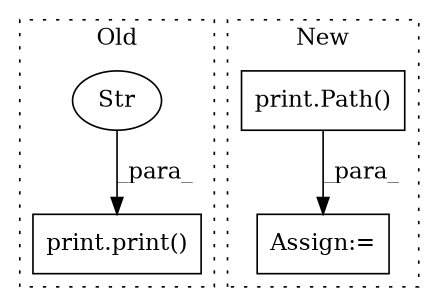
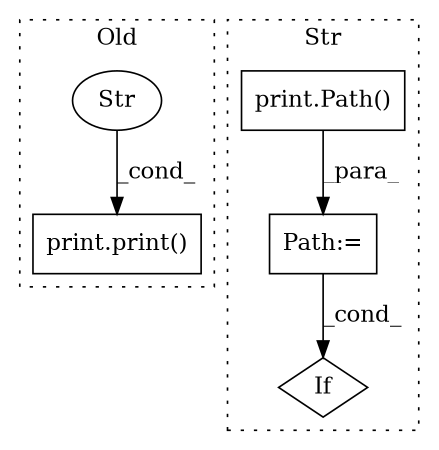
  digraph {
    node [a=75 shape=box]
    n1 [l="6,1" label="print.print()" s="925,975"]
    n2 [a=66 l=44 label=Str s=931 shape=ellipse]
    n3 [l="5,1" label="print.Path()" s="1365,1378"]
-   n4 [a=68 l=3 label="Assign:=" s=1362]
+   n4 [a=68 l=3 label="Path:=" s=1362]
+   n5 [a=96 l=32 label=If s=1429 shape=diamond]
    subgraph cluster_1 {
      label=Old
      style=dotted
      n1
      n2
    }
    subgraph cluster_2 {
-     label=New
+     label=Str
      style=dotted
      n3
      n4
+     n5
    }
-   n2 -> n1 [label=_para_]
+   n2 -> n1 [label=_cond_]
    n3 -> n4 [label=_para_]
+   n4 -> n5 [label=_cond_]
  }
